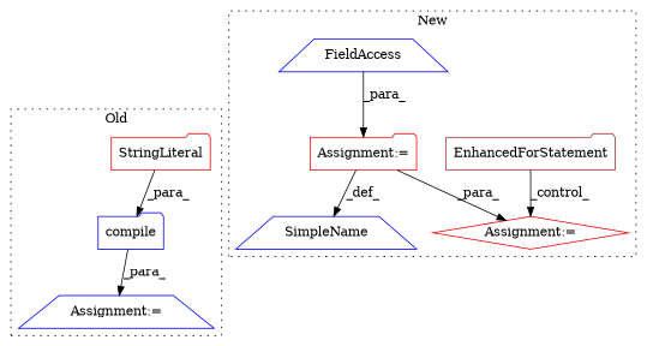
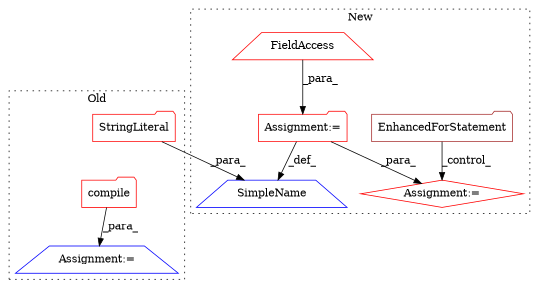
  digraph {
    node [a=7 color=red l="57,2" s="2409,2516" shape=folder]
    n1 [a=70 color=brown label=EnhancedForStatement]
    n2 [label="Assignment:="]
    n3 [l=1 label="Assignment:=" s=2531 shape=diamond]
    n4 [a=42 color=blue l=11 label=SimpleName s=2484 shape=trapezium]
-   n5 [a=22 color=blue l=18 label=FieldAccess s=2498 shape=trapezium]
-   n6 [a=32 color=blue l="8,1" label=compile s="2190,2245"]
+   n5 [a=22 l=18 label=FieldAccess s=2498 shape=trapezium]
+   n6 [a=32 l="8,1" label=compile s="2190,2245"]
    n7 [a=45 l=10 label=StringLiteral s=2228]
    n8 [color=blue l=1 label="Assignment:=" s=2189 shape=trapezium]
    subgraph cluster_1 {
      label=New
      style=dotted
      n1
      n2
      n3
      n4
      n5
    }
    subgraph cluster_2 {
      label=Old
      style=dotted
      n6
      n7
      n8
    }
    n1 -> n3 [label=_control_]
    n2 -> n3 [label=_para_]
    n2 -> n4 [label=_def_]
    n5 -> n2 [label=_para_]
    n6 -> n8 [label=_para_]
-   n7 -> n6 [label=_para_]
+   n7 -> n4 [label=_para_]
  }
